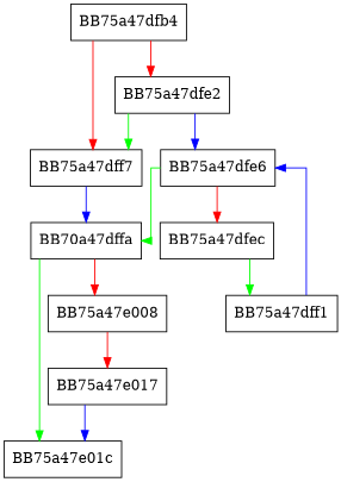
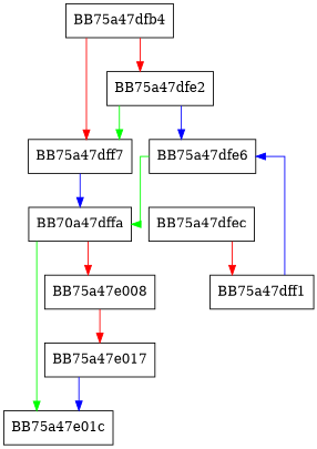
  digraph {
    splines=ortho
    node [shape=box]
    edge [color=red]
    BB75a47dfb4
    BB75a47dff7
    BB75a47dfe2
    n4 [label=BB70a47dffa]
    BB75a47dfe6
    BB75a47e01c
    BB75a47e008
    BB75a47dfec
    BB75a47dff1
    BB75a47e017
    BB75a47dfb4 -> BB75a47dff7
    BB75a47dfb4 -> BB75a47dfe2
    BB75a47dff7 -> n4 [color=blue]
    BB75a47dfe2 -> BB75a47dff7 [color=green]
    BB75a47dfe2 -> BB75a47dfe6 [color=blue]
    n4 -> BB75a47e01c [color=green]
    n4 -> BB75a47e008
    BB75a47dfe6 -> n4 [color=green]
-   BB75a47dfe6 -> BB75a47dfec
    BB75a47e008 -> BB75a47e017
-   BB75a47dfec -> BB75a47dff1 [color=green]
+   BB75a47dfec -> BB75a47dff1
    BB75a47dff1 -> BB75a47dfe6 [color=blue]
    BB75a47e017 -> BB75a47e01c [color=blue]
  }
